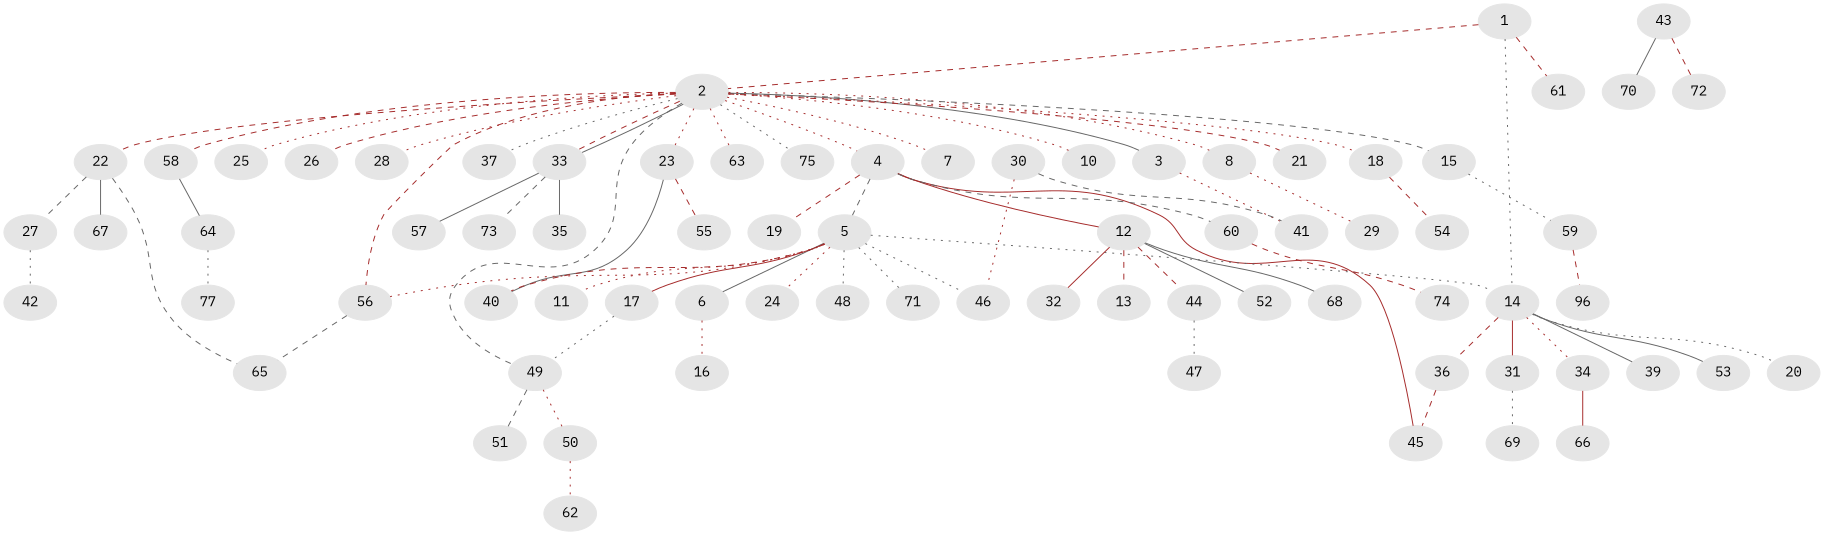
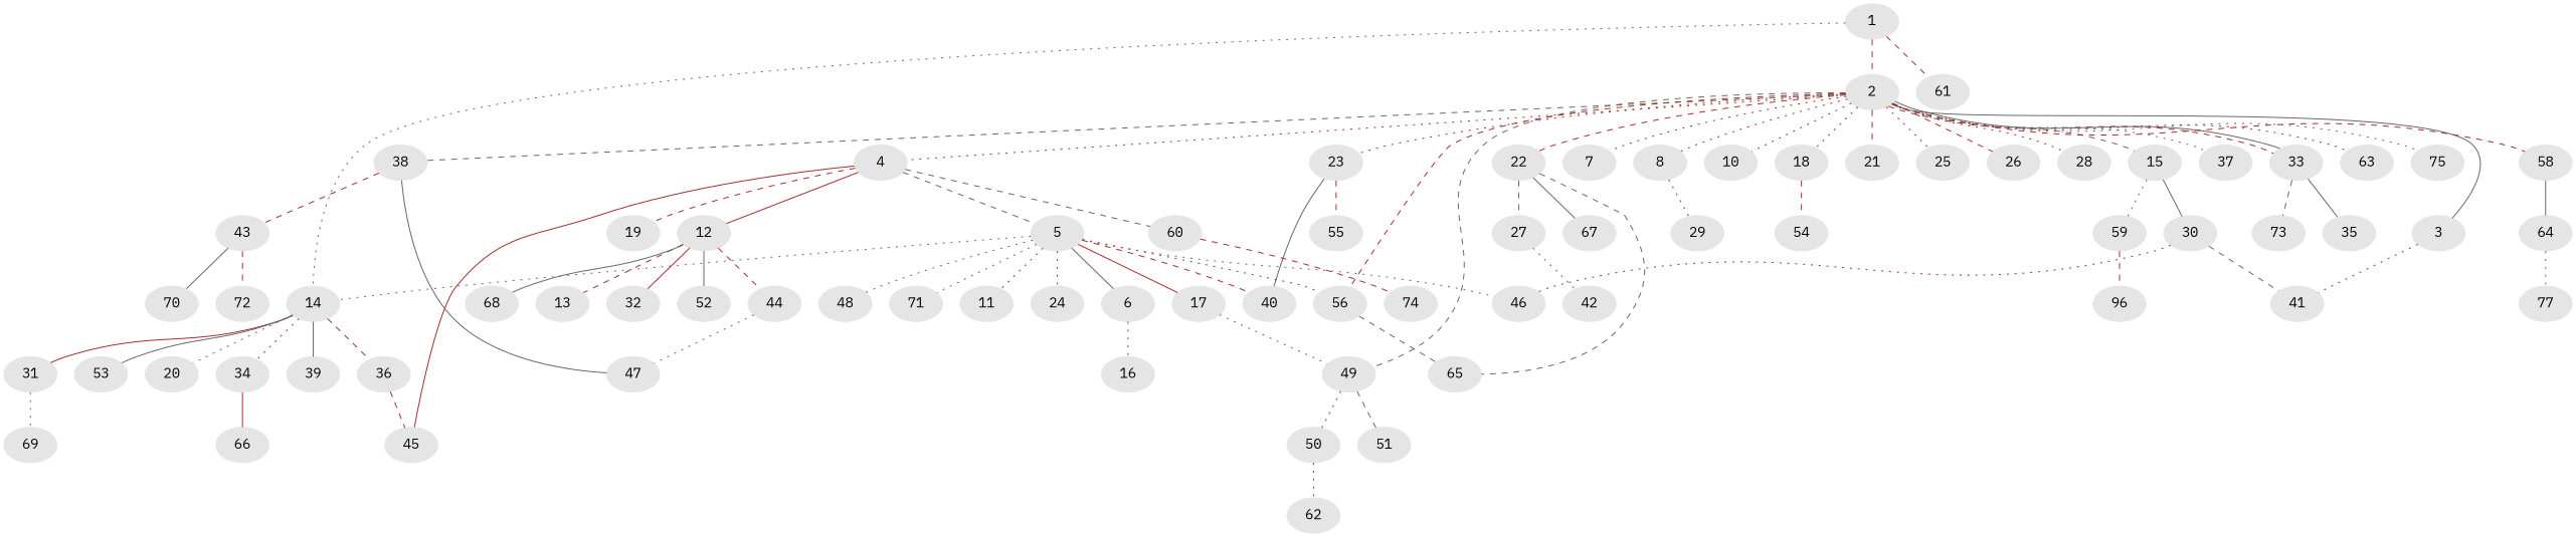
  graph {
    fontname="IBM Plex Mono"
    node [color=gray90 fontname="IBM Plex Mono" style=filled]
    edge [color=brown fontname="IBM Plex Mono" style=dotted]
    1
    2
    14
    61
    3
    4
    7
    8
    10
    15
    18
    21
    22
    23
    25
    26
    28
    33
    37
+   38
    49
    56
    58
    63
    75
    20
    31
    34
    36
    39
    53
    41
    5
    12
    19
    45
    60
    29
    30
    59
    54
    27
    65
    67
    40
    55
    35
-   57
    73
    43
    47
    50
    51
    64
    6
    11
    17
    24
    46
    48
    71
    13
    32
    44
    52
    68
    74
    16
    69
    66
    n71 [label=96]
    42
    70
    72
    62
    77
    1 -- 2 [style=dashed]
    1 -- 14 [color=gray40]
    1 -- 61 [style=dashed]
    2 -- 3 [color=gray40 style=solid]
    2 -- 4
    2 -- 7
    2 -- 8
    2 -- 10
    2 -- 15 [color=gray40 style=dashed]
    2 -- 18
    2 -- 21 [style=dashed]
    2 -- 22 [style=dashed]
    2 -- 23
    2 -- 25
    2 -- 26 [style=dashed]
    2 -- 28
    2 -- 33 [style=dashed]
    2 -- 33 [color=gray40 style=solid]
    2 -- 37 [color=gray40]
+   2 -- 38 [color=gray40 style=dashed]
    2 -- 49 [color=gray40 style=dashed]
    2 -- 56 [style=dashed]
    2 -- 58 [style=dashed]
    2 -- 63
    2 -- 75 [color=gray40]
    14 -- 20 [color=gray40]
    14 -- 31 [style=solid]
    14 -- 34
    14 -- 36 [style=dashed]
    14 -- 39 [color=gray40 style=solid]
    14 -- 53 [color=gray40 style=solid]
    3 -- 41
    4 -- 5 [color=gray40 style=dashed]
    4 -- 12 [style=solid]
    4 -- 19 [style=dashed]
    4 -- 45 [style=solid]
    4 -- 60 [color=gray40 style=dashed]
    8 -- 29
+   15 -- 30 [color=gray40 style=solid]
    15 -- 59 [color=gray40]
    18 -- 54 [style=dashed]
    22 -- 27 [color=gray40 style=dashed]
    22 -- 65 [color=gray40 style=dashed]
    22 -- 67 [color=gray40 style=solid]
    23 -- 40 [color=gray40 style=solid]
    23 -- 55 [style=dashed]
    33 -- 35 [color=gray40 style=solid]
-   33 -- 57 [color=gray40 style=solid]
    33 -- 73 [color=gray40 style=dashed]
+   38 -- 43 [style=dashed]
+   38 -- 47 [color=gray40 style=solid]
    49 -- 50
    49 -- 51 [color=gray40 style=dashed]
    56 -- 65 [color=gray40 style=dashed]
    58 -- 64 [color=gray40 style=solid]
    31 -- 69 [color=gray40]
    34 -- 66 [style=solid]
    36 -- 45 [style=dashed]
    5 -- 14 [color=gray40]
    5 -- 56
    5 -- 40 [style=dashed]
    5 -- 6 [color=gray40 style=solid]
    5 -- 11
    5 -- 17 [style=solid]
    5 -- 24
    5 -- 46 [color=gray40]
    5 -- 48 [color=gray40]
    5 -- 71 [color=gray40]
    12 -- 13 [style=dashed]
    12 -- 32 [style=solid]
    12 -- 44 [style=dashed]
    12 -- 52 [color=gray40 style=solid]
    12 -- 68 [color=gray40 style=solid]
    60 -- 74 [style=dashed]
    30 -- 41 [color=gray40 style=dashed]
    30 -- 46
    59 -- n71 [style=dashed]
    27 -- 42 [color=gray40]
    43 -- 70 [color=gray40 style=solid]
    43 -- 72 [style=dashed]
    50 -- 62
    64 -- 77 [color=gray40]
    6 -- 16
    17 -- 49 [color=gray40]
    44 -- 47 [color=gray40]
  }
